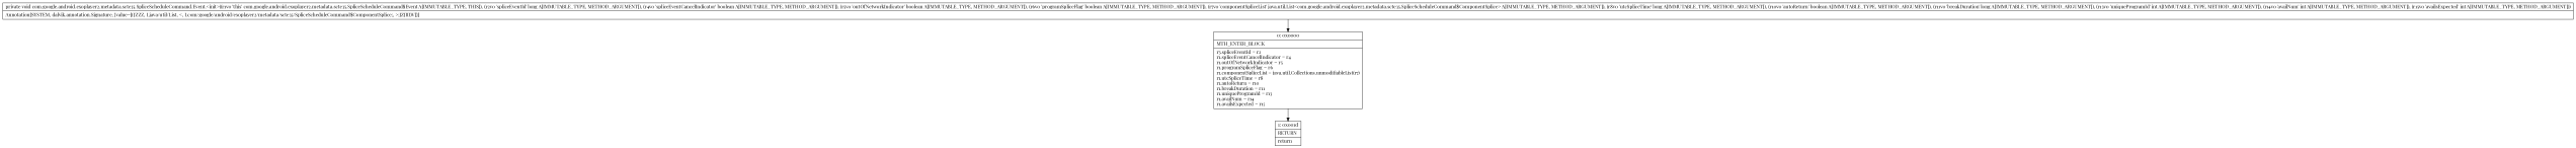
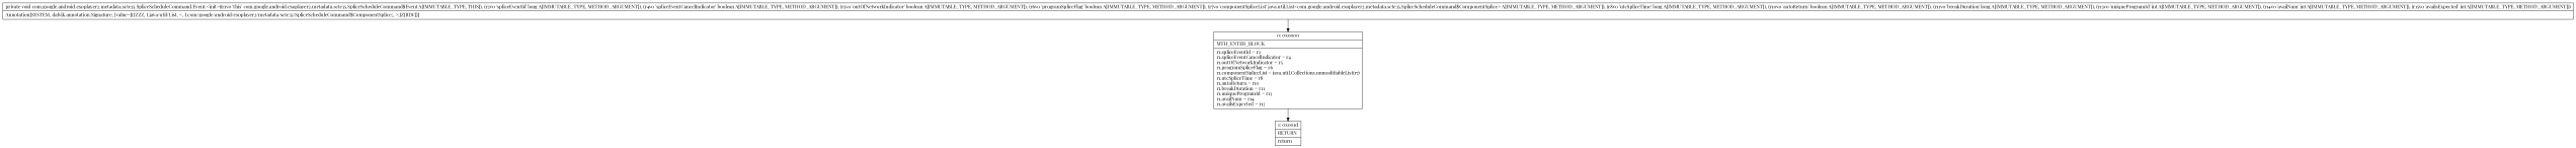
  digraph {
    fontname="Playfair Display"
    node [shape=record fontname="Playfair Display"]
    edge [fontname="Playfair Display"]
-   n1 [label="{0\:\ 0x0000|MTH_ENTER_BLOCK\l|r3.spliceEventId = r2\lr1.spliceEventCancelIndicator = r4\lr1.outOfNetworkIndicator = r5\lr1.programSpliceFlag = r6\lr1.componentSpliceList = java.util.Collections.unmodifiableList(r7)\lr1.utcSpliceTime = r8\lr1.autoReturn = r10\lr1.breakDuration = r11\lr1.uniqueProgramId = r13\lr1.availNum = r14\lr1.availsExpected = r15\l}"]
+   n1 [label="{0\:\ 0x0000|MTH_ENTER_BLOCK\l|r1.spliceEventId = r2\lr1.spliceEventCancelIndicator = r4\lr1.outOfNetworkIndicator = r5\lr1.programSpliceFlag = r6\lr1.componentSpliceList = java.util.Collections.unmodifiableList(r7)\lr1.utcSpliceTime = r8\lr1.autoReturn = r10\lr1.breakDuration = r11\lr1.uniqueProgramId = r13\lr1.availNum = r14\lr1.availsExpected = r15\l}"]
    n2 [label="{1\:\ 0x001d|RETURN\l|return\l}"]
    n3 [label="{private void com.google.android.exoplayer2.metadata.scte35.SpliceScheduleCommand.Event.\<init\>((r1v0 'this' com.google.android.exoplayer2.metadata.scte35.SpliceScheduleCommand$Event A[IMMUTABLE_TYPE, THIS]), (r2v0 'spliceEventId' long A[IMMUTABLE_TYPE, METHOD_ARGUMENT]), (r4v0 'spliceEventCancelIndicator' boolean A[IMMUTABLE_TYPE, METHOD_ARGUMENT]), (r5v0 'outOfNetworkIndicator' boolean A[IMMUTABLE_TYPE, METHOD_ARGUMENT]), (r6v0 'programSpliceFlag' boolean A[IMMUTABLE_TYPE, METHOD_ARGUMENT]), (r7v0 'componentSpliceList' java.util.List\<com.google.android.exoplayer2.metadata.scte35.SpliceScheduleCommand$ComponentSplice\> A[IMMUTABLE_TYPE, METHOD_ARGUMENT]), (r8v0 'utcSpliceTime' long A[IMMUTABLE_TYPE, METHOD_ARGUMENT]), (r10v0 'autoReturn' boolean A[IMMUTABLE_TYPE, METHOD_ARGUMENT]), (r11v0 'breakDuration' long A[IMMUTABLE_TYPE, METHOD_ARGUMENT]), (r13v0 'uniqueProgramId' int A[IMMUTABLE_TYPE, METHOD_ARGUMENT]), (r14v0 'availNum' int A[IMMUTABLE_TYPE, METHOD_ARGUMENT]), (r15v0 'availsExpected' int A[IMMUTABLE_TYPE, METHOD_ARGUMENT]))  | Annotation[SYSTEM, dalvik.annotation.Signature, \{value=[(JZZZ, Ljava\/util\/List, \<, Lcom\/google\/android\/exoplayer2\/metadata\/scte35\/SpliceScheduleCommand$ComponentSplice;, \>;JZJIII)V]\}]\l}"]
    n1 -> n2
    n3 -> n1
  }
